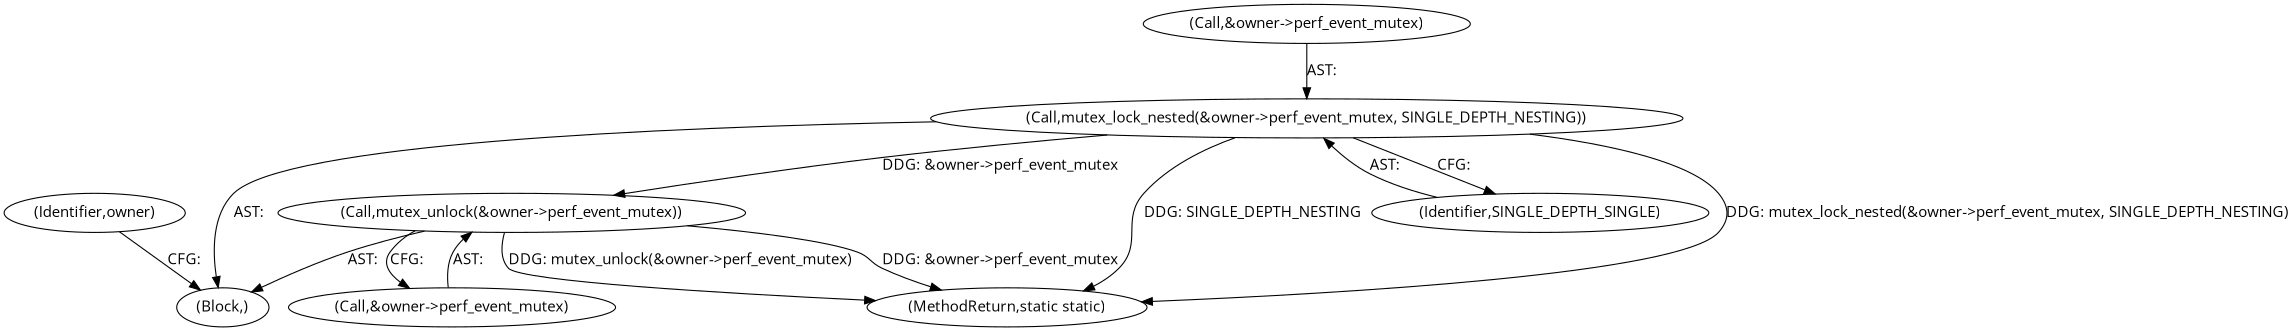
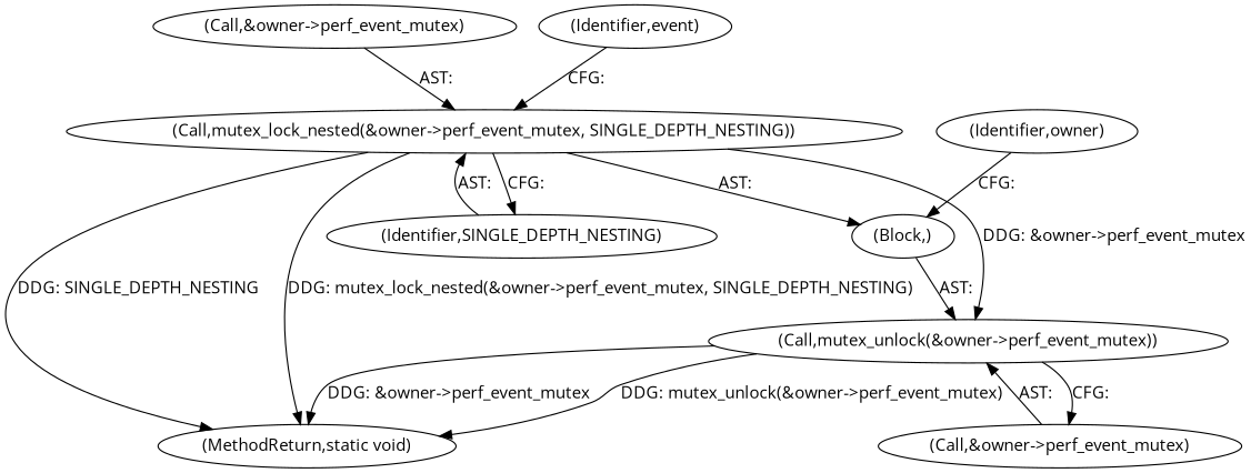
  digraph {
    fontname="Open Sans"
    node [fontname="Open Sans"]
    edge [fontname="Open Sans"]
    n1 [label="(Call,mutex_lock_nested(&owner->perf_event_mutex, SINGLE_DEPTH_NESTING))"]
    n2 [label="(Call,mutex_unlock(&owner->perf_event_mutex))"]
-   n3 [label="(MethodReturn,static static)"]
-   n4 [label="(Identifier,SINGLE_DEPTH_SINGLE)"]
+   n3 [label="(MethodReturn,static void)"]
+   n4 [label="(Identifier,SINGLE_DEPTH_NESTING)"]
    n5 [label="(Block,)"]
    n6 [label="(Call,&owner->perf_event_mutex)"]
    n7 [label="(Call,&owner->perf_event_mutex)"]
    n8 [label="(Identifier,owner)"]
+   n9 [label="(Identifier,event)"]
    n1 -> n2 [label="DDG: &owner->perf_event_mutex"]
    n1 -> n3 [label="DDG: SINGLE_DEPTH_NESTING"]
    n1 -> n3 [label="DDG: mutex_lock_nested(&owner->perf_event_mutex, SINGLE_DEPTH_NESTING)"]
    n1 -> n4 [label="CFG: "]
    n1 -> n5 [label="AST: "]
    n2 -> n3 [label="DDG: &owner->perf_event_mutex"]
    n2 -> n3 [label="DDG: mutex_unlock(&owner->perf_event_mutex)"]
-   n2 -> n5 [label="AST: "]
+   n5 -> n2 [label="AST: "]
    n2 -> n6 [label="CFG: "]
    n4 -> n1 [label="AST: "]
    n6 -> n2 [label="AST: "]
    n7 -> n1 [label="AST: "]
    n8 -> n5 [label="CFG: "]
+   n9 -> n1 [label="CFG: "]
  }
